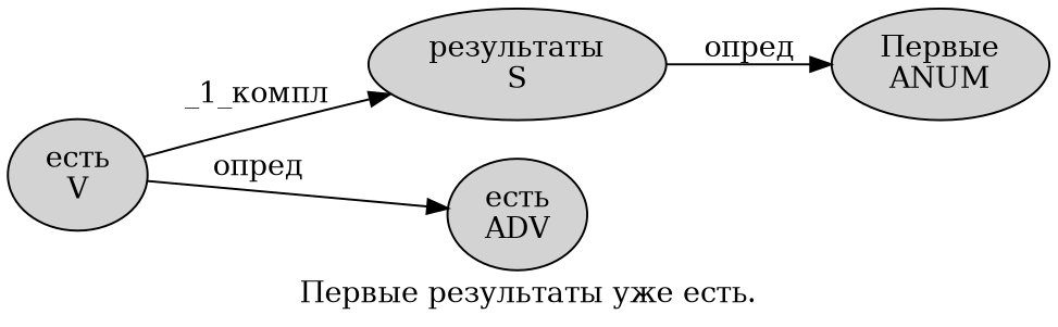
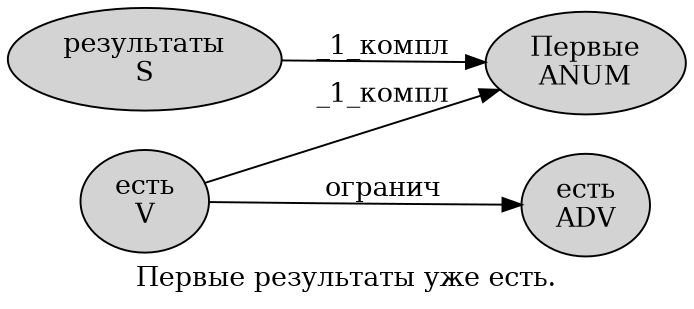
  digraph {
    label="Первые результаты уже есть."
    rankdir=LR
    node [fillcolor=lightgray penwidth=1 shape=ellipse style=filled]
    n1 [label="Первые\nANUM"]
    n2 [label="результаты\nS"]
    n3 [label="есть\nADV"]
    n4 [label="есть\nV"]
-   n2 -> n1 [label="опред"]
-   n4 -> n2 [label="_1_компл"]
-   n4 -> n3 [label="опред"]
+   n2 -> n1 [label="_1_компл"]
+   n4 -> n1 [label="_1_компл"]
+   n4 -> n3 [label="огранич"]
  }
